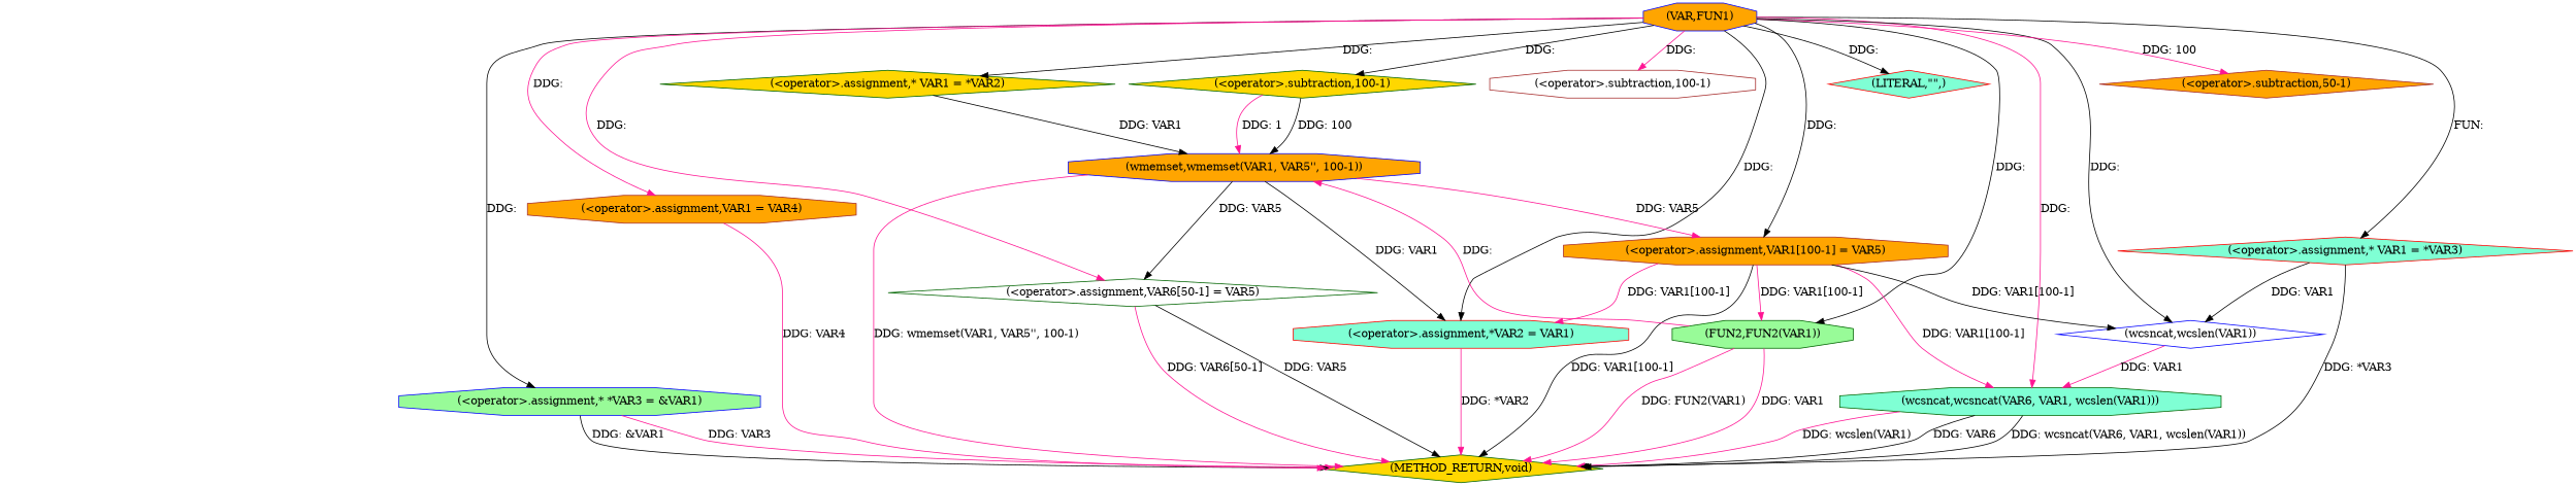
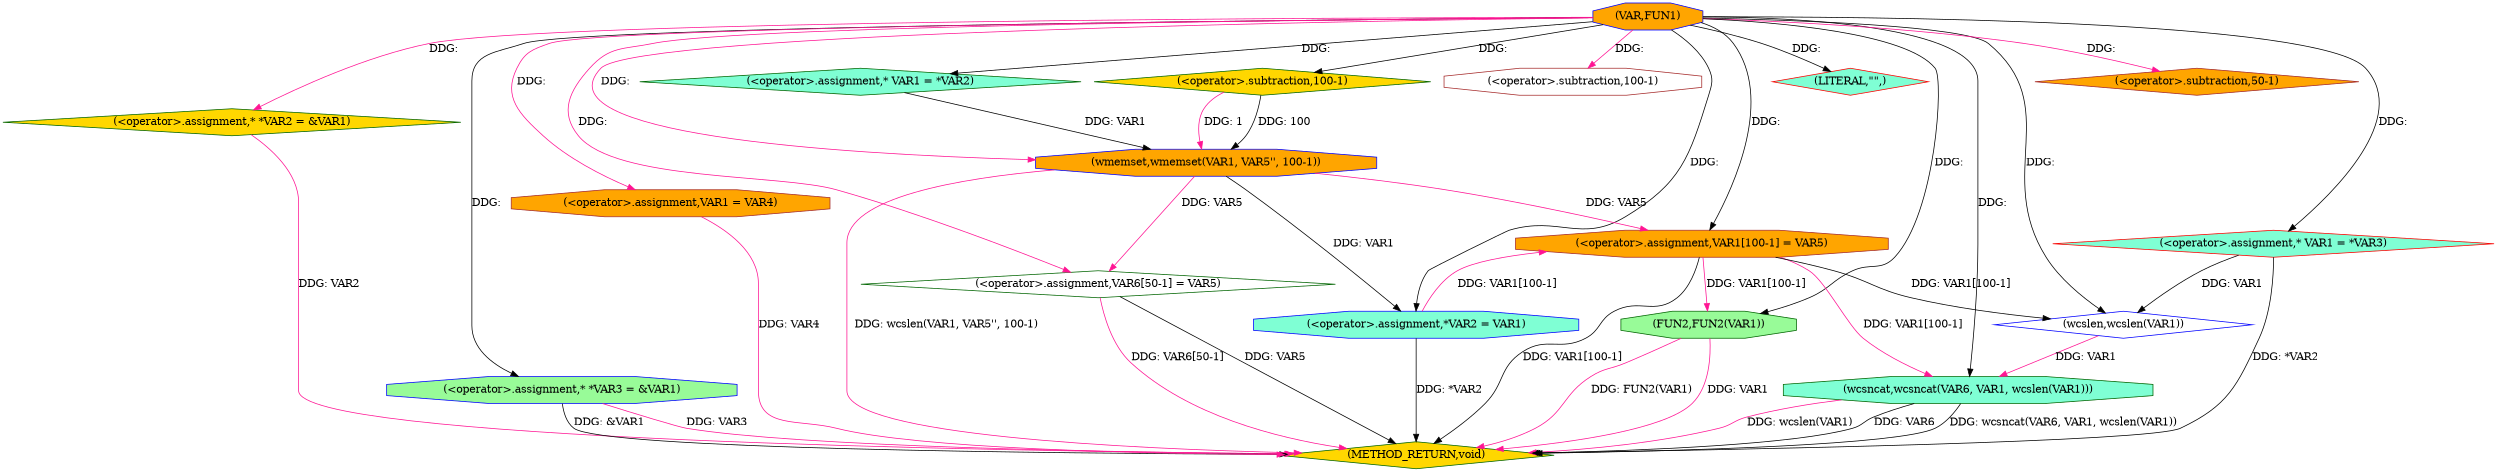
  digraph {
    node [color=darkgreen fillcolor=orange shape=octagon style=filled]
    edge [color=black]
    n1 [color=blue label="(VAR,FUN1)"]
+   n2 [fillcolor=gold label="(<operator>.assignment,* *VAR2 = &VAR1)" shape=diamond]
    n3 [color=blue fillcolor=palegreen label="(<operator>.assignment,* *VAR3 = &VAR1)"]
    n4 [color=brown label="(<operator>.assignment,VAR1 = VAR4)"]
-   n5 [fillcolor=gold label="(<operator>.assignment,* VAR1 = *VAR2)" shape=diamond]
+   n5 [fillcolor=aquamarine label="(<operator>.assignment,* VAR1 = *VAR2)" shape=diamond]
    n6 [color=blue label="(wmemset,wmemset(VAR1, VAR5'', 100-1))"]
    n7 [fillcolor=gold label="(<operator>.subtraction,100-1)" shape=diamond]
    n8 [color=brown label="(<operator>.assignment,VAR1[100-1] = VAR5)"]
    n9 [color=brown fillcolor=white label="(<operator>.subtraction,100-1)"]
-   n10 [color=red fillcolor=aquamarine label="(<operator>.assignment,*VAR2 = VAR1)"]
+   n10 [color=blue fillcolor=aquamarine label="(<operator>.assignment,*VAR2 = VAR1)"]
    n11 [color=red fillcolor=aquamarine label="(<operator>.assignment,* VAR1 = *VAR3)" shape=diamond]
    n12 [color=red fillcolor=aquamarine label="(LITERAL,\"\",)" shape=diamond]
    n13 [fillcolor=aquamarine label="(wcsncat,wcsncat(VAR6, VAR1, wcslen(VAR1)))"]
-   n14 [color=blue fillcolor=white label="(wcsncat,wcslen(VAR1))" shape=diamond]
+   n14 [color=blue fillcolor=white label="(wcslen,wcslen(VAR1))" shape=diamond]
    n15 [fillcolor=white label="(<operator>.assignment,VAR6[50-1] = VAR5)" shape=diamond]
    n16 [color=brown label="(<operator>.subtraction,50-1)" shape=diamond]
    n17 [fillcolor=palegreen label="(FUN2,FUN2(VAR1))"]
    n18 [fillcolor=gold label="(METHOD_RETURN,void)" shape=diamond]
+   n1 -> n2 [color=deeppink label="DDG: "]
    n1 -> n3 [label="DDG: "]
    n1 -> n4 [color=deeppink label="DDG: "]
    n1 -> n5 [label="DDG: "]
-   n17 -> n6 [color=deeppink label="DDG: "]
+   n1 -> n6 [color=deeppink label="DDG: "]
    n1 -> n7 [label="DDG: "]
    n1 -> n8 [label="DDG: "]
    n1 -> n9 [color=deeppink label="DDG: "]
    n1 -> n10 [label="DDG: "]
-   n1 -> n11 [label="FUN: "]
+   n1 -> n11 [label="DDG: "]
    n1 -> n12 [label="DDG: "]
-   n1 -> n13 [color=deeppink label="DDG: "]
+   n1 -> n13 [label="DDG: "]
    n1 -> n14 [label="DDG: "]
    n1 -> n15 [color=deeppink label="DDG: "]
-   n1 -> n16 [color=deeppink label="DDG: 100"]
+   n1 -> n16 [color=deeppink label="DDG: "]
    n1 -> n17 [label="DDG: "]
+   n2 -> n18 [color=deeppink label="DDG: VAR2"]
    n3 -> n18 [color=deeppink label="DDG: VAR3"]
    n3 -> n18 [label="DDG: &VAR1"]
    n4 -> n18 [color=deeppink label="DDG: VAR4"]
    n5 -> n6 [label="DDG: VAR1"]
    n6 -> n8 [color=deeppink label="DDG: VAR5"]
    n6 -> n10 [label="DDG: VAR1"]
-   n6 -> n15 [label="DDG: VAR5"]
-   n6 -> n18 [color=deeppink label="DDG: wmemset(VAR1, VAR5'', 100-1)"]
+   n6 -> n15 [color=deeppink label="DDG: VAR5"]
+   n6 -> n18 [color=deeppink label="DDG: wcslen(VAR1, VAR5'', 100-1)"]
    n7 -> n6 [label="DDG: 100"]
    n7 -> n6 [color=deeppink label="DDG: 1"]
-   n8 -> n10 [color=deeppink label="DDG: VAR1[100-1]"]
+   n10 -> n8 [color=deeppink label="DDG: VAR1[100-1]"]
    n8 -> n13 [color=deeppink label="DDG: VAR1[100-1]"]
    n8 -> n14 [label="DDG: VAR1[100-1]"]
    n8 -> n17 [color=deeppink label="DDG: VAR1[100-1]"]
    n8 -> n18 [label="DDG: VAR1[100-1]"]
-   n10 -> n18 [color=deeppink label="DDG: *VAR2"]
+   n10 -> n18 [label="DDG: *VAR2"]
    n11 -> n14 [label="DDG: VAR1"]
-   n11 -> n18 [label="DDG: *VAR3"]
+   n11 -> n18 [label="DDG: *VAR2"]
    n13 -> n18 [color=deeppink label="DDG: wcslen(VAR1)"]
    n13 -> n18 [label="DDG: VAR6"]
    n13 -> n18 [label="DDG: wcsncat(VAR6, VAR1, wcslen(VAR1))"]
    n14 -> n13 [color=deeppink label="DDG: VAR1"]
    n15 -> n18 [label="DDG: VAR5"]
    n15 -> n18 [color=deeppink label="DDG: VAR6[50-1]"]
    n17 -> n18 [color=deeppink label="DDG: FUN2(VAR1)"]
    n17 -> n18 [color=deeppink label="DDG: VAR1"]
  }
